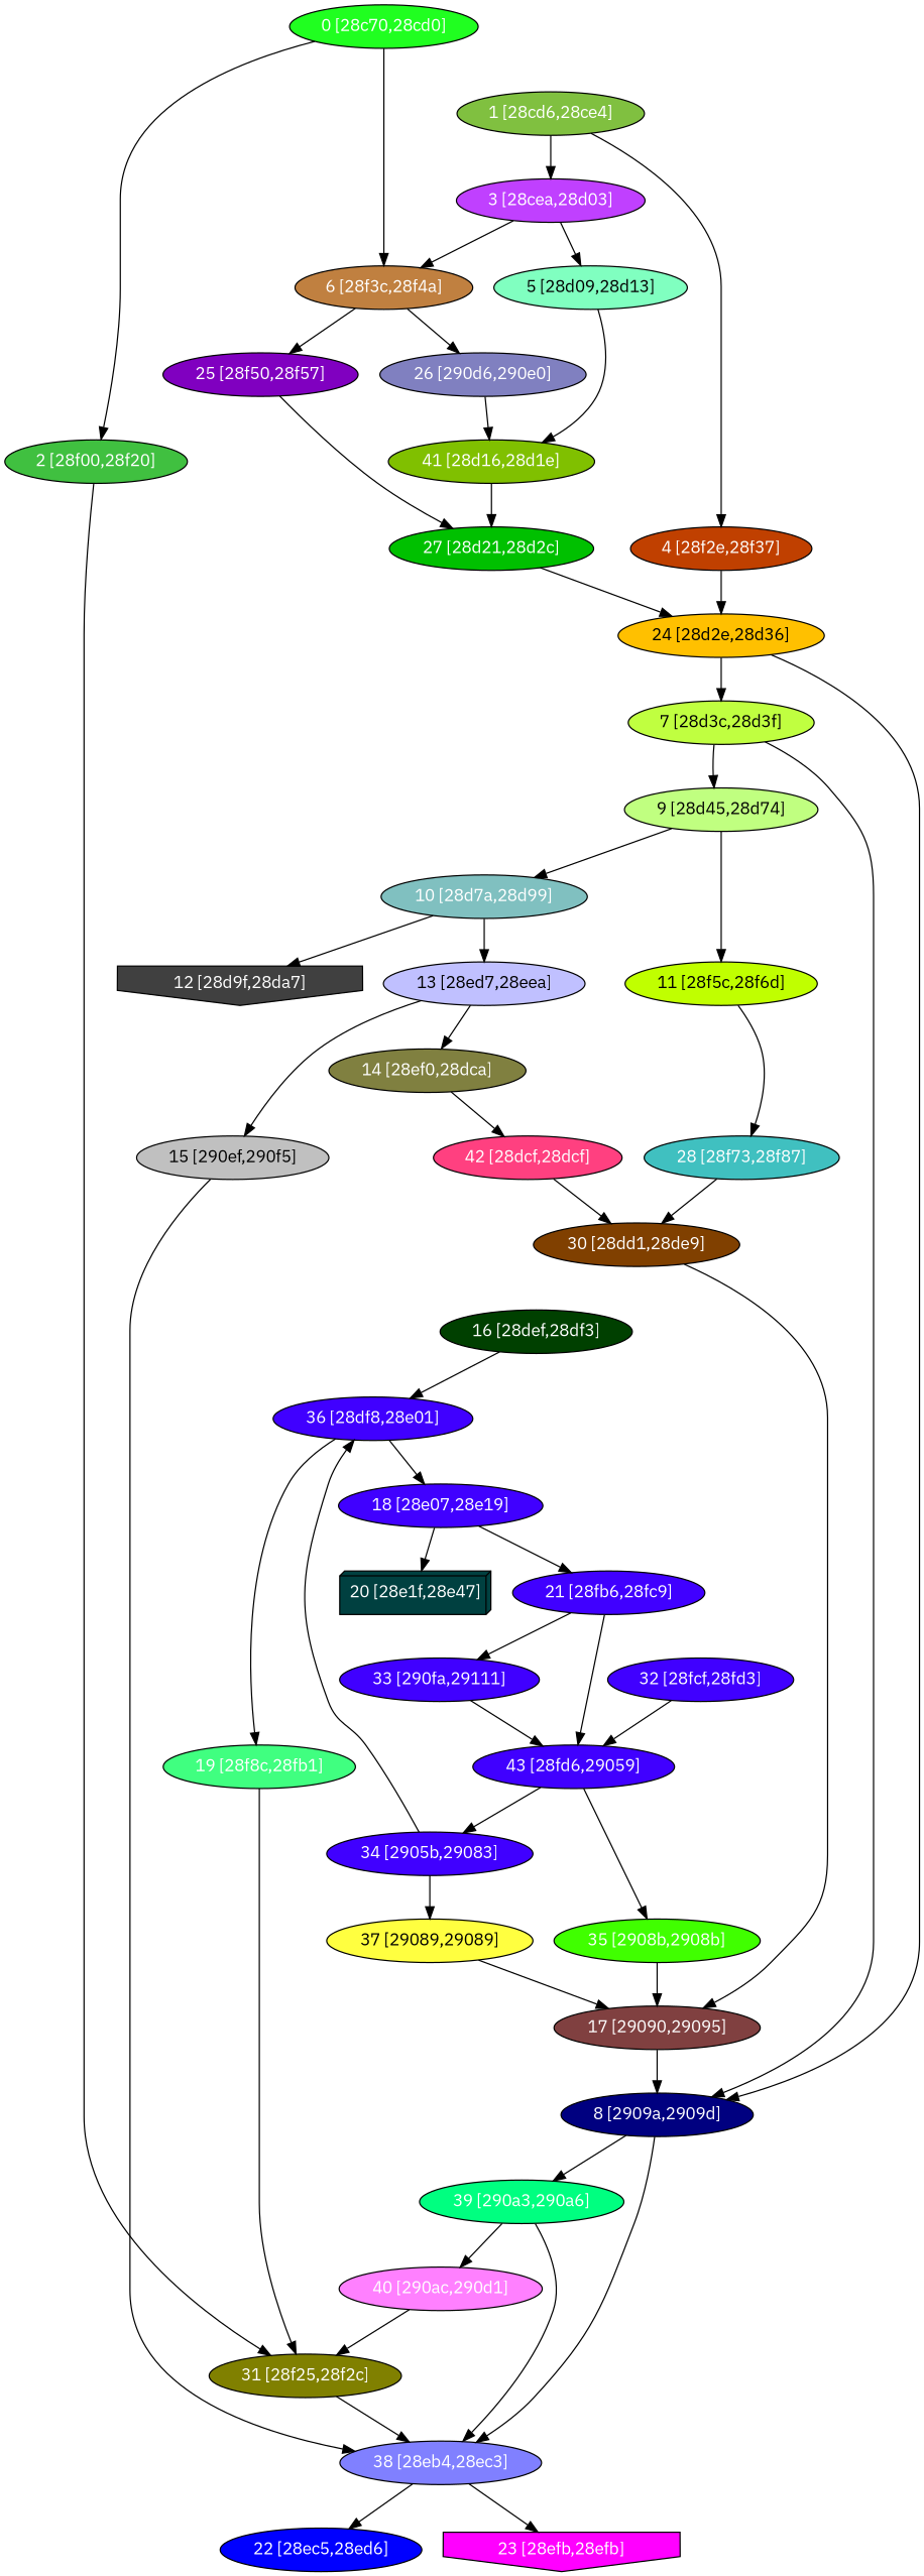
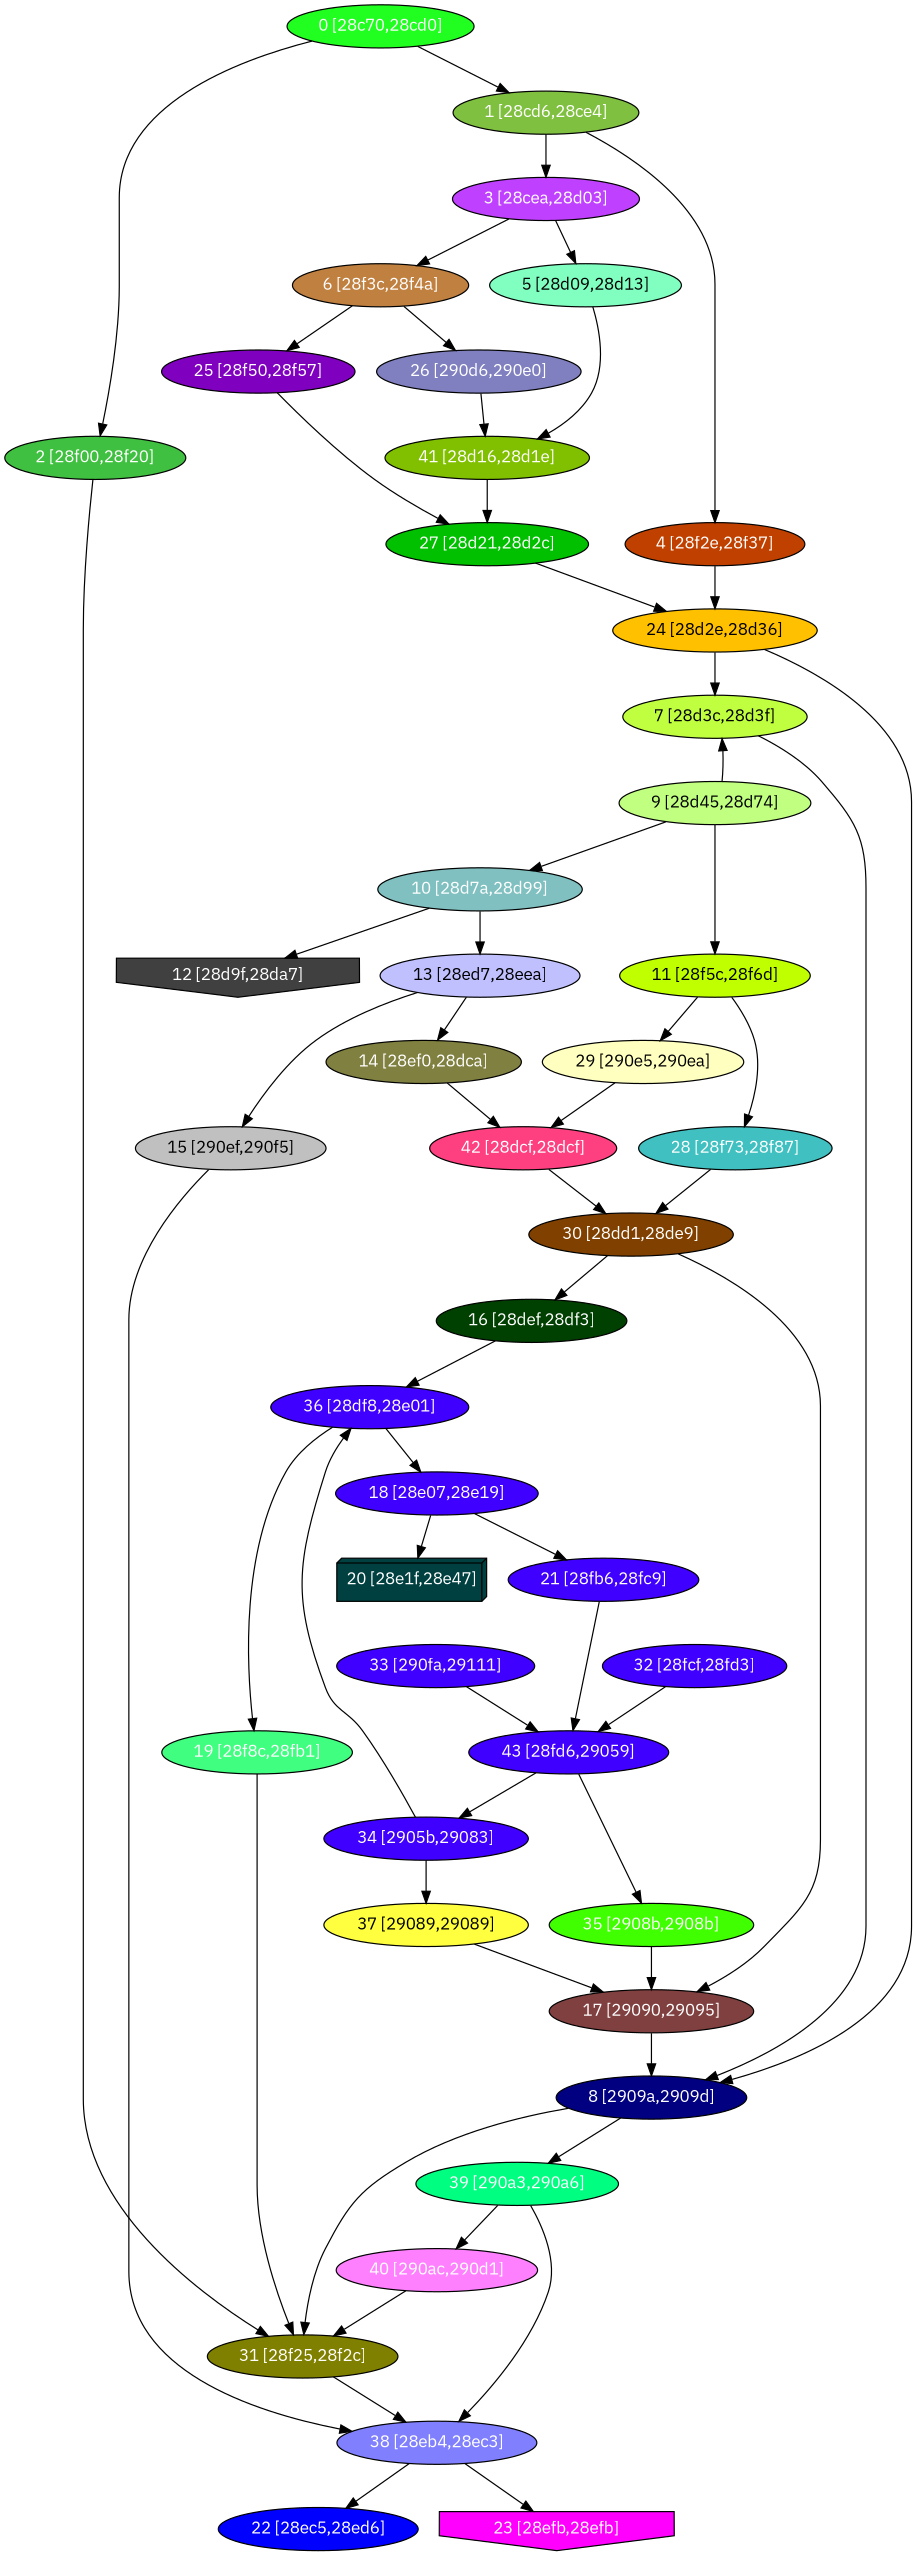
  digraph {
    fontname="IBM Plex Sans"
    node [fillcolor="#4000FF" fontcolor="#ffffff" fontname="IBM Plex Sans" shape=oval style=filled]
    edge [fontname="IBM Plex Sans"]
    n1 [fillcolor="#20FF20" label="0 [28c70,28cd0]"]
    n2 [fillcolor="#80C040" label="1 [28cd6,28ce4]"]
    n3 [fillcolor="#40C040" label="2 [28f00,28f20]"]
    n4 [fillcolor="#C040FF" label="3 [28cea,28d03]"]
    n5 [fillcolor="#C04000" label="4 [28f2e,28f37]"]
    n6 [fillcolor="#808000" label="31 [28f25,28f2c]"]
    n7 [fillcolor="#80FFC0" fontcolor="#000000" label="5 [28d09,28d13]"]
    n8 [fillcolor="#C08040" label="6 [28f3c,28f4a]"]
    n9 [fillcolor="#FFC000" fontcolor="#000000" label="24 [28d2e,28d36]"]
    n10 [fillcolor="#8080FF" label="38 [28eb4,28ec3]"]
    n11 [fillcolor="#80C000" label="41 [28d16,28d1e]"]
    n12 [fillcolor="#8000C0" label="25 [28f50,28f57]"]
    n13 [fillcolor="#8080C0" label="26 [290d6,290e0]"]
    n14 [fillcolor="#C0FF40" fontcolor="#000000" label="7 [28d3c,28d3f]"]
    n15 [fillcolor="#000080" label="8 [2909a,2909d]"]
    n16 [fillcolor="#00C000" label="27 [28d21,28d2c]"]
    n17 [fillcolor="#C0FF80" fontcolor="#000000" label="9 [28d45,28d74]"]
    n18 [fillcolor="#00FF80" label="39 [290a3,290a6]"]
    n19 [fillcolor="#80C0C0" label="10 [28d7a,28d99]"]
    n20 [fillcolor="#C0FF00" fontcolor="#000000" label="11 [28f5c,28f6d]"]
    n21 [fillcolor="#0000FF" label="22 [28ec5,28ed6]"]
    n22 [fillcolor="#FF00FF" label="23 [28efb,28efb]" shape=invhouse]
    n23 [fillcolor="#FF80FF" label="40 [290ac,290d1]"]
    n24 [fillcolor="#404040" label="12 [28d9f,28da7]" shape=invhouse]
    n25 [fillcolor="#C0C0FF" fontcolor="#000000" label="13 [28ed7,28eea]"]
    n26 [fillcolor="#40C0C0" label="28 [28f73,28f87]"]
+   n27 [fillcolor="#FFFFC0" fontcolor="#000000" label="29 [290e5,290ea]"]
    n28 [fillcolor="#808040" label="14 [28ef0,28dca]"]
    n29 [fillcolor="#C0C0C0" fontcolor="#000000" label="15 [290ef,290f5]"]
    n30 [fillcolor="#804000" label="30 [28dd1,28de9]"]
    n31 [fillcolor="#FF4080" label="42 [28dcf,28dcf]"]
    n32 [fillcolor="#004000" label="16 [28def,28df3]"]
    n33 [label="36 [28df8,28e01]"]
    n34 [label="18 [28e07,28e19]"]
    n35 [fillcolor="#40FF80" label="19 [28f8c,28fb1]"]
    n36 [fillcolor="#804040" label="17 [29090,29095]"]
    n37 [fillcolor="#004040" label="20 [28e1f,28e47]" shape=box3d]
    n38 [label="21 [28fb6,28fc9]"]
    n39 [label="33 [290fa,29111]"]
    n40 [label="43 [28fd6,29059]"]
    n41 [label="32 [28fcf,28fd3]"]
    n42 [label="34 [2905b,29083]"]
    n43 [fillcolor="#40FF00" label="35 [2908b,2908b]"]
    n44 [fillcolor="#FFFF40" fontcolor="#000000" label="37 [29089,29089]"]
-   n1 -> n8
+   n1 -> n2
    n1 -> n3
    n2 -> n4
    n2 -> n5
    n3 -> n6
    n4 -> n7
    n4 -> n8
    n5 -> n9
    n6 -> n10
    n7 -> n11
    n8 -> n12
    n8 -> n13
    n9 -> n14
    n9 -> n15
    n10 -> n21
    n10 -> n22
    n11 -> n16
    n12 -> n16
    n13 -> n11
    n14 -> n15
-   n14 -> n17
-   n15 -> n10
+   n17 -> n14
+   n15 -> n6
    n15 -> n18
    n16 -> n9
    n17 -> n19
    n17 -> n20
    n18 -> n10
    n18 -> n23
    n19 -> n24
    n19 -> n25
    n20 -> n26
+   n20 -> n27
    n23 -> n6
    n25 -> n28
    n25 -> n29
    n26 -> n30
+   n27 -> n31
    n28 -> n31
    n29 -> n10
+   n30 -> n32
    n30 -> n36
    n31 -> n30
    n32 -> n33
    n33 -> n34
    n33 -> n35
    n34 -> n37
    n34 -> n38
    n35 -> n6
    n36 -> n15
-   n38 -> n39
    n38 -> n40
    n39 -> n40
    n40 -> n42
    n40 -> n43
    n41 -> n40
    n42 -> n33
    n42 -> n44
    n43 -> n36
    n44 -> n36
  }
